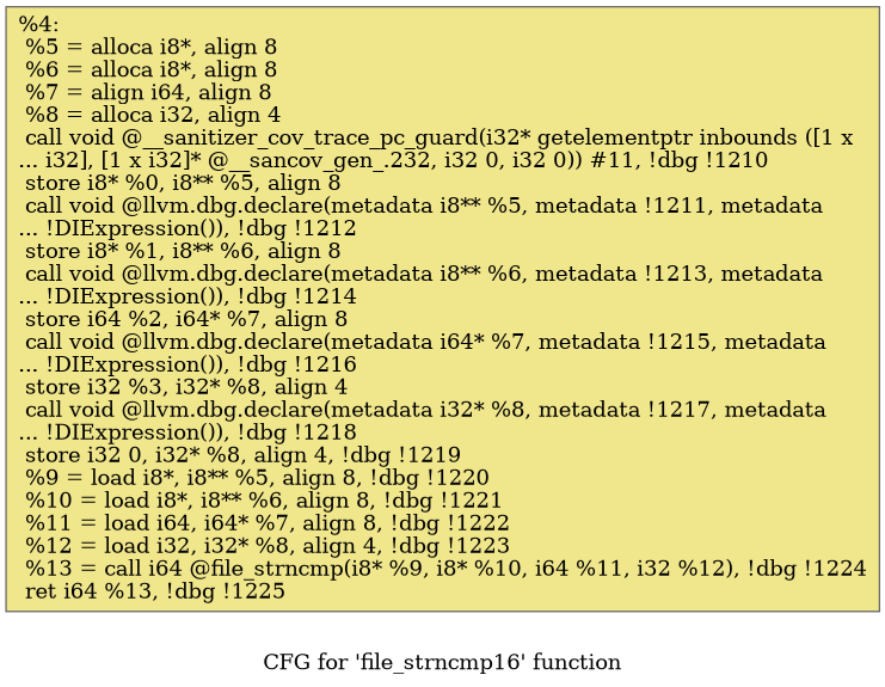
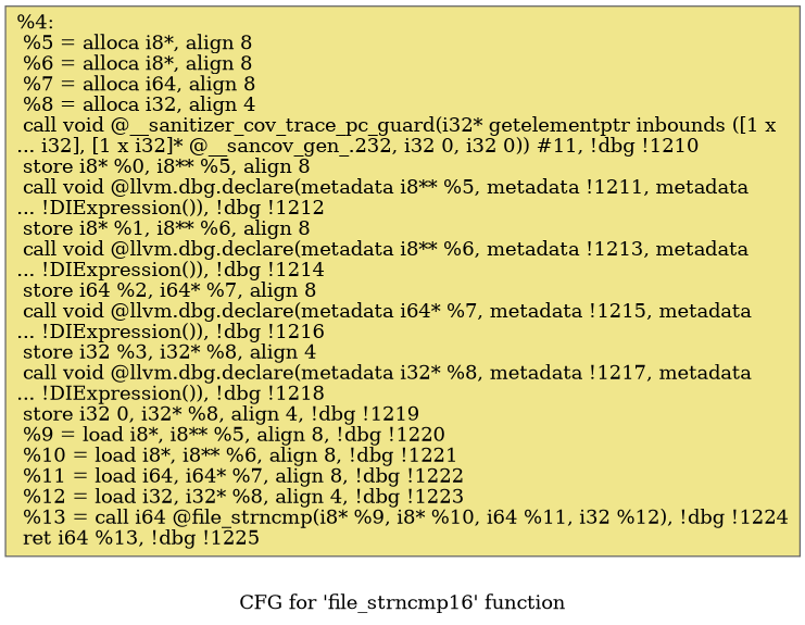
  digraph {
    label="CFG for 'file_strncmp16' function"
    rankdir=LR
-   n1 [color=gray40 fillcolor=khaki label="{%4:\l  %5 = alloca i8*, align 8\l  %6 = alloca i8*, align 8\l  %7 = align i64, align 8\l  %8 = alloca i32, align 4\l  call void @__sanitizer_cov_trace_pc_guard(i32* getelementptr inbounds ([1 x\l... i32], [1 x i32]* @__sancov_gen_.232, i32 0, i32 0)) #11, !dbg !1210\l  store i8* %0, i8** %5, align 8\l  call void @llvm.dbg.declare(metadata i8** %5, metadata !1211, metadata\l... !DIExpression()), !dbg !1212\l  store i8* %1, i8** %6, align 8\l  call void @llvm.dbg.declare(metadata i8** %6, metadata !1213, metadata\l... !DIExpression()), !dbg !1214\l  store i64 %2, i64* %7, align 8\l  call void @llvm.dbg.declare(metadata i64* %7, metadata !1215, metadata\l... !DIExpression()), !dbg !1216\l  store i32 %3, i32* %8, align 4\l  call void @llvm.dbg.declare(metadata i32* %8, metadata !1217, metadata\l... !DIExpression()), !dbg !1218\l  store i32 0, i32* %8, align 4, !dbg !1219\l  %9 = load i8*, i8** %5, align 8, !dbg !1220\l  %10 = load i8*, i8** %6, align 8, !dbg !1221\l  %11 = load i64, i64* %7, align 8, !dbg !1222\l  %12 = load i32, i32* %8, align 4, !dbg !1223\l  %13 = call i64 @file_strncmp(i8* %9, i8* %10, i64 %11, i32 %12), !dbg !1224\l  ret i64 %13, !dbg !1225\l}" shape=record style=filled]
+   n1 [color=gray40 fillcolor=khaki label="{%4:\l  %5 = alloca i8*, align 8\l  %6 = alloca i8*, align 8\l  %7 = alloca i64, align 8\l  %8 = alloca i32, align 4\l  call void @__sanitizer_cov_trace_pc_guard(i32* getelementptr inbounds ([1 x\l... i32], [1 x i32]* @__sancov_gen_.232, i32 0, i32 0)) #11, !dbg !1210\l  store i8* %0, i8** %5, align 8\l  call void @llvm.dbg.declare(metadata i8** %5, metadata !1211, metadata\l... !DIExpression()), !dbg !1212\l  store i8* %1, i8** %6, align 8\l  call void @llvm.dbg.declare(metadata i8** %6, metadata !1213, metadata\l... !DIExpression()), !dbg !1214\l  store i64 %2, i64* %7, align 8\l  call void @llvm.dbg.declare(metadata i64* %7, metadata !1215, metadata\l... !DIExpression()), !dbg !1216\l  store i32 %3, i32* %8, align 4\l  call void @llvm.dbg.declare(metadata i32* %8, metadata !1217, metadata\l... !DIExpression()), !dbg !1218\l  store i32 0, i32* %8, align 4, !dbg !1219\l  %9 = load i8*, i8** %5, align 8, !dbg !1220\l  %10 = load i8*, i8** %6, align 8, !dbg !1221\l  %11 = load i64, i64* %7, align 8, !dbg !1222\l  %12 = load i32, i32* %8, align 4, !dbg !1223\l  %13 = call i64 @file_strncmp(i8* %9, i8* %10, i64 %11, i32 %12), !dbg !1224\l  ret i64 %13, !dbg !1225\l}" shape=record style=filled]
  }
